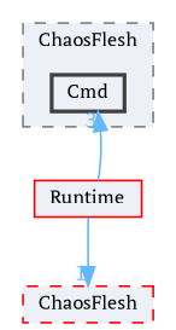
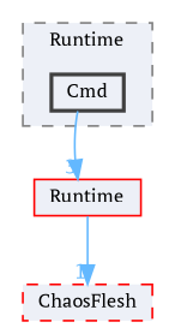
  digraph {
    compound=true
    fontname="PT Serif"
    node [color=red fillcolor="#edf0f7" fontname="PT Serif" fontsize=10 shape=box]
    edge [color=steelblue1 fontcolor=steelblue1 fontname="PT Serif" fontsize=10 labeldistance=1.5 labelfontname=Helvetica labelfontsize=10]
    n1 [color=grey25 height=0.2 label=Cmd style="filled,bold" width=0.4]
    n2 [height=0.2 label=Runtime style=filled width=0.4]
    n3 [height=0.2 label=ChaosFlesh style="filled,dashed" width=0.4]
    subgraph cluster_1 {
      bgcolor="#edf0f7"
      fontsize=10
-     label=ChaosFlesh
+     label=Runtime
      pencolor=grey50
      style="filled,dashed"
      n1
    }
-   n2 -> n1 [headlabel=3]
+   n1 -> n2 [headlabel=3]
    n2 -> n3 [headlabel=1]
  }
